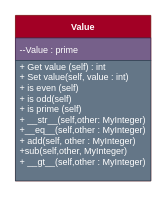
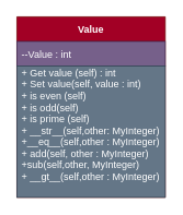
  <mxCell id="0" />
  <mxCell id="1" parent="0" />
  <mxCell id="2" value="Value" style="swimlane;fontStyle=1;childLayout=stackLayout;horizontal=1;startSize=30;horizontalStack=0;resizeParent=1;resizeParentMax=0;resizeLast=0;collapsible=1;marginBottom=0;fillColor=#a20025;fontColor=#ffffff;strokeColor=#6F0000;" vertex="1" parent="1"><mxGeometry x="20" y="20" width="180" height="220" as="geometry" /></mxCell>
- <mxCell id="3" value="--Value : prime " style="text;strokeColor=#432D57;fillColor=#76608a;align=left;verticalAlign=middle;spacingLeft=4;spacingRight=4;overflow=hidden;points=[[0,0.5],[1,0.5]];portConstraint=eastwest;rotatable=0;fontColor=#ffffff;" vertex="1" parent="2"><mxGeometry y="30" width="180" height="30" as="geometry" /></mxCell>
+ <mxCell id="3" value="--Value : int " style="text;strokeColor=#432D57;fillColor=#76608a;align=left;verticalAlign=middle;spacingLeft=4;spacingRight=4;overflow=hidden;points=[[0,0.5],[1,0.5]];portConstraint=eastwest;rotatable=0;fontColor=#ffffff;" vertex="1" parent="2"><mxGeometry y="30" width="180" height="30" as="geometry" /></mxCell>
  <mxCell id="4" value="+ Get value (self) : int&#10;+ Set value(self, value : int)&#10;+ is even (self)&#10;+ is odd(self)&#10;+ is prime (self)&#10;+ __str__(self,other: MyInteger)&#10;+__eq__(self,other : MyInteger)&#10;+ add(self, other : MyInteger)&#10;+sub(self,other, MyInteger)&#10;+ __gt__(self,other : MyInteger)&#10;&#10;&#10;&#10; " style="text;fillColor=#647687;align=left;verticalAlign=middle;spacingLeft=4;spacingRight=4;overflow=hidden;points=[[0,0.5],[1,0.5]];portConstraint=eastwest;rotatable=0;strokeColor=#314354;fontColor=#ffffff;" vertex="1" parent="2"><mxGeometry y="60" width="180" height="160" as="geometry" /></mxCell>
